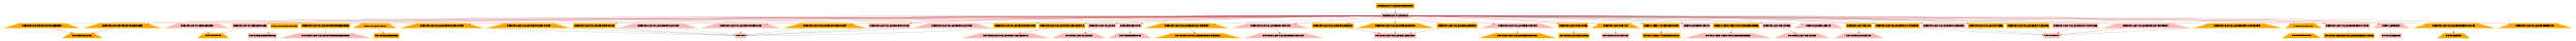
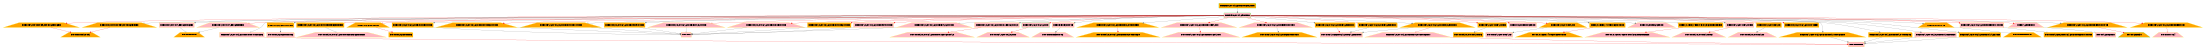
  digraph {
    node [color=yellow fillcolor=orange shape=note style=filled]
    edge [arrowhead=diamond color=gray40]
    "INTF-IF_COM_SCENARIO_FACTORY" [color=green]
    "INTF-IF_COM_SCENARIO" [color=green fillcolor=lightpink]
    "DTEL-APS_IAM_TIMESTAMP_CHANGED" [shape=trapezium]
    "DTEL-APS_IAM_USER_CHANGED" [fillcolor=lightpink]
    "DTEL-APS_IAM_TIMESTAMP_CREATED" [shape=trapezium]
    "DTEL-APS_IAM_USER_CREATED" [fillcolor=lightpink shape=trapezium]
    "DTEL-APS_COM_CSCN_OB_OA_MULTI_CFG" [fillcolor=lightpink]
    "DTEL-OA2C_GRANTTYPE"
    "DTEL-APS_COM_CSCN_OAUTH_TARGET_PATH"
    "DTEL-OA2C_PROFILE" [shape=trapezium]
    "DTEL-APS_COM_CSCN_OB_OAUTH2_AUTH" [shape=trapezium]
    "DTEL-APS_COM_CSCN_OB_OAUTH1_AUTH" [shape=trapezium]
    "DTEL-APS_COM_CSCN_OB_X509_AUTH"
    "DTEL-APS_COM_CSCN_OB_BASIC_AUTH" [fillcolor=lightpink shape=trapezium]
    "DTEL-APS_COM_CSCN_OB_NONE_AUTH" [fillcolor=lightpink shape=trapezium]
-   "DTEL-APS_COM_CSCN_IB_OAUTH2_AUTH" [shape=trapezium]
+   "DTEL-APS_COM_CSCN_IB_OAUTH2_AUTH"
    "DTEL-APS_COM_CSCN_IB_X509_AUTH" [fillcolor=lightpink]
    "DTEL-APS_COM_CSCN_IB_BASIC_AUTH" [fillcolor=lightpink shape=trapezium]
    "DTEL-APS_COM_CSCN_IB_NONE_AUTH"
-   "DTEL-APS_COM_CSCN_ALLOWED_CA_INST"
+   "DTEL-APS_COM_CSCN_ALLOWED_CA_INST" [fillcolor=lightpink]
    "DTEL-APS_COM_CSCN_DESCRIPTION"
-   "DTEL-APS_COM_CSCN_ID" [fillcolor=lightpink]
+   "DTEL-APS_COM_CSCN_ID" [color=green fillcolor=lightpink]
    "DTEL-PRX_R3NAME" [fillcolor=lightpink]
    "DTEL-APS_COM_CSCN_HTTP_COMPR_REPLY" [fillcolor=lightpink shape=trapezium]
    "DTEL-APS_COM_CSCN_HTTP_COMPR_REQ" [shape=trapezium]
    "DTEL-APS_COM_CSCN_HTTP_VERSION" [fillcolor=lightpink shape=trapezium]
    "DTEL-APS_COM_CSCN_DEFAULT_URL" [fillcolor=lightpink shape=trapezium]
    "DTEL-APS_COM_CSCNO_DESCRIPTION" [shape=trapezium]
    "DTEL-APS_COM_OBS_TYPE"
    "DTEL-APS_COM_OBS_ID" [shape=trapezium]
    "DTEL-UCONHTTPSERVID" [fillcolor=lightpink]
    "DTEL-/IWBEP/V4_MED_GROUP_ID"
    "DTEL-/IWFND/MED_MDL_SRG_IDENTIFIER"
    "DTEL-UCONRFCSERVID" [fillcolor=lightpink shape=trapezium]
    "DTEL-APS_COM_CSCNI_DESCRIPTION"
    "DTEL-APS_COM_IBS_TYPE" [fillcolor=lightpink]
    "DTEL-APS_COM_IBS_ID"
    "DTEL-APS_COM_CSCN_NUMBER"
    "DTEL-APS_COM_CSCN_PRP_HAS_VALUE_HLP" [shape=trapezium]
    "DTEL-APS_COM_CSCN_PRP_IS_MULTIPLE"
    "DTEL-APS_COM_CSCN_PRP_IS_HIDDEN" [fillcolor=lightpink]
    "DTEL-APS_COM_CSCN_PRP_IS_SECURE"
    "DTEL-ROLLNAME" [shape=trapezium]
    "DTEL-APS_COM_CSCN_PROPERTY_VALUE" [fillcolor=lightpink]
    "DTEL-SCRTEXT_L" [fillcolor=lightpink shape=trapezium]
    "DTEL-APS_COM_CSCN_PROPERTY_NAME" [shape=trapezium]
    "DTEL-APS_COM_CSCN_PROPERTY_ID" [shape=trapezium]
    "DOMA-TZNTSTMPS" [shape=trapezium]
    "DOMA-BNAME" [shape=trapezium]
    "DOMA-XFELD" [fillcolor=lightpink]
    "DOMA-OA2C_GRANTTYPE" [fillcolor=lightpink]
    "DOMA-APS_COM_CSCN_OAUTH_TARGET_PATH" [fillcolor=lightpink shape=trapezium]
    "DOMA-OA2C_PROFILE"
    "DOMA-X" [fillcolor=lightpink]
    "DOMA-APS_COM_CSCN_ALLOWED_CA_INST" [fillcolor=lightpink shape=trapezium]
-   "DOMA-APS_COM_CSCN_DESCRIPTION" [fillcolor=lightpink]
+   "DOMA-APS_COM_CSCN_DESCRIPTION" [fillcolor=lightpink label="DOMA-APS_XFELD_CSCN_DESCRIPTION"]
    "DOMA-APS_COM_CSCN_ID" [fillcolor=lightpink shape=trapezium]
    "DOMA-PRX_R3NAME" [fillcolor=lightpink shape=trapezium]
    "DOMA-APS_COM_CSCN_HTTP_COMPR_REQ" [shape=trapezium]
    "DOMA-APS_COM_CSCN_HTTP_VERSION" [fillcolor=lightpink shape=trapezium]
    "DOMA-APS_COM_CSCN_DEFAULT_URL" [shape=trapezium]
    "DOMA-APS_COM_OBS_TYPE"
    "DOMA-APS_COM_OBS_ID" [fillcolor=lightpink]
-   "DOMA-/IWBEP/V4_MED_GROUP_ID"
+   "DOMA-/IWBEP/V4_MED_GROUP_ID" [shape=trapezium]
    "DOMA-/IWFND/MED_MDL_SRG_IDENTIFIER" [fillcolor=lightpink shape=trapezium]
    "DOMA-APS_COM_IBS_TYPE" [fillcolor=lightpink shape=trapezium]
    "DOMA-APS_COM_IBS_ID" [fillcolor=lightpink shape=trapezium]
    "DOMA-ROLLNAME" [shape=trapezium]
    n69 [label="DOMA-APS_FACTORY_CSCN_PROPERTY_VALUE"]
    "DOMA-SCRTEXT_L" [fillcolor=lightpink]
    "DOMA-CHAR30" [color=green shape=trapezium]
+   "DOMA-NUMC4" [fillcolor=lightpink shape=trapezium]
    "INTF-IF_COM_SCENARIO_FACTORY" -> "INTF-IF_COM_SCENARIO"
    "INTF-IF_COM_SCENARIO" -> "DTEL-APS_IAM_TIMESTAMP_CHANGED" [arrowhead=dot color=red]
    "INTF-IF_COM_SCENARIO" -> "DTEL-APS_IAM_USER_CHANGED"
    "INTF-IF_COM_SCENARIO" -> "DTEL-APS_IAM_TIMESTAMP_CREATED" [arrowhead=odot]
    "INTF-IF_COM_SCENARIO" -> "DTEL-APS_IAM_USER_CREATED" [arrowhead=odot color=red]
    "INTF-IF_COM_SCENARIO" -> "DTEL-APS_COM_CSCN_OB_OA_MULTI_CFG" [arrowhead=odot]
    "INTF-IF_COM_SCENARIO" -> "DTEL-OA2C_GRANTTYPE"
    "INTF-IF_COM_SCENARIO" -> "DTEL-APS_COM_CSCN_OAUTH_TARGET_PATH" [arrowhead=odot color=red]
    "INTF-IF_COM_SCENARIO" -> "DTEL-OA2C_PROFILE" [arrowhead=odot color=red]
    "INTF-IF_COM_SCENARIO" -> "DTEL-APS_COM_CSCN_OB_OAUTH2_AUTH" [color=red]
    "INTF-IF_COM_SCENARIO" -> "DTEL-APS_COM_CSCN_OB_OAUTH1_AUTH" [arrowhead=odot]
    "INTF-IF_COM_SCENARIO" -> "DTEL-APS_COM_CSCN_OB_X509_AUTH"
    "INTF-IF_COM_SCENARIO" -> "DTEL-APS_COM_CSCN_OB_BASIC_AUTH" [arrowhead=odot color=red]
    "INTF-IF_COM_SCENARIO" -> "DTEL-APS_COM_CSCN_OB_NONE_AUTH" [arrowhead=dot color=red]
    "INTF-IF_COM_SCENARIO" -> "DTEL-APS_COM_CSCN_IB_OAUTH2_AUTH" [arrowhead=dot color=red]
    "INTF-IF_COM_SCENARIO" -> "DTEL-APS_COM_CSCN_IB_X509_AUTH" [color=red]
    "INTF-IF_COM_SCENARIO" -> "DTEL-APS_COM_CSCN_IB_BASIC_AUTH" [arrowhead=odot]
    "INTF-IF_COM_SCENARIO" -> "DTEL-APS_COM_CSCN_IB_NONE_AUTH"
    "INTF-IF_COM_SCENARIO" -> "DTEL-APS_COM_CSCN_ALLOWED_CA_INST" [arrowhead=dot]
    "INTF-IF_COM_SCENARIO" -> "DTEL-APS_COM_CSCN_DESCRIPTION" [arrowhead=odot color=red]
    "INTF-IF_COM_SCENARIO" -> "DTEL-APS_COM_CSCN_ID" [arrowhead=dot color=red]
    "INTF-IF_COM_SCENARIO" -> "DTEL-PRX_R3NAME" [arrowhead=dot]
-   "INTF-IF_COM_SCENARIO" -> "DTEL-APS_COM_CSCN_HTTP_COMPR_REPLY" [arrowhead=odot color=red]
+   "DTEL-APS_COM_CSCNO_DESCRIPTION" -> "DTEL-APS_COM_CSCN_HTTP_COMPR_REPLY" [arrowhead=odot color=red]
    "INTF-IF_COM_SCENARIO" -> "DTEL-APS_COM_CSCN_HTTP_COMPR_REQ" [arrowhead=dot]
    "INTF-IF_COM_SCENARIO" -> "DTEL-APS_COM_CSCN_HTTP_VERSION" [color=red]
    "INTF-IF_COM_SCENARIO" -> "DTEL-APS_COM_CSCN_DEFAULT_URL" [arrowhead=dot color=red]
    "INTF-IF_COM_SCENARIO" -> "DTEL-APS_COM_CSCNO_DESCRIPTION"
    "INTF-IF_COM_SCENARIO" -> "DTEL-APS_COM_OBS_TYPE" [arrowhead=dot color=red]
    "INTF-IF_COM_SCENARIO" -> "DTEL-APS_COM_OBS_ID" [color=red]
    "INTF-IF_COM_SCENARIO" -> "DTEL-UCONHTTPSERVID" [arrowhead=dot color=red]
    "INTF-IF_COM_SCENARIO" -> "DTEL-/IWBEP/V4_MED_GROUP_ID"
    "INTF-IF_COM_SCENARIO" -> "DTEL-/IWFND/MED_MDL_SRG_IDENTIFIER" [arrowhead=odot]
    "INTF-IF_COM_SCENARIO" -> "DTEL-UCONRFCSERVID"
    "INTF-IF_COM_SCENARIO" -> "DTEL-APS_COM_CSCNI_DESCRIPTION" [arrowhead=dot]
    "INTF-IF_COM_SCENARIO" -> "DTEL-APS_COM_IBS_TYPE"
    "INTF-IF_COM_SCENARIO" -> "DTEL-APS_COM_IBS_ID" [arrowhead=odot color=red]
    "INTF-IF_COM_SCENARIO" -> "DTEL-APS_COM_CSCN_NUMBER" [arrowhead=dot color=red]
    "INTF-IF_COM_SCENARIO" -> "DTEL-APS_COM_CSCN_PRP_HAS_VALUE_HLP" [arrowhead=dot]
    "INTF-IF_COM_SCENARIO" -> "DTEL-APS_COM_CSCN_PRP_IS_MULTIPLE"
    "INTF-IF_COM_SCENARIO" -> "DTEL-APS_COM_CSCN_PRP_IS_HIDDEN"
    "INTF-IF_COM_SCENARIO" -> "DTEL-APS_COM_CSCN_PRP_IS_SECURE"
    "INTF-IF_COM_SCENARIO" -> "DTEL-ROLLNAME"
    "INTF-IF_COM_SCENARIO" -> "DTEL-APS_COM_CSCN_PROPERTY_VALUE" [arrowhead=dot color=red]
    "INTF-IF_COM_SCENARIO" -> "DTEL-SCRTEXT_L" [arrowhead=dot color=red]
    "INTF-IF_COM_SCENARIO" -> "DTEL-APS_COM_CSCN_PROPERTY_NAME"
    "INTF-IF_COM_SCENARIO" -> "DTEL-APS_COM_CSCN_PROPERTY_ID" [color=red]
    "DTEL-APS_IAM_TIMESTAMP_CHANGED" -> "DOMA-TZNTSTMPS" [arrowhead=dot color=red]
    "DTEL-APS_IAM_USER_CHANGED" -> "DOMA-BNAME" [arrowhead=odot]
    "DTEL-APS_IAM_TIMESTAMP_CREATED" -> "DOMA-TZNTSTMPS" [arrowhead=dot color=red]
    "DTEL-APS_IAM_USER_CREATED" -> "DOMA-BNAME"
    "DTEL-APS_COM_CSCN_OB_OA_MULTI_CFG" -> "DOMA-XFELD" [color=red]
    "DTEL-OA2C_GRANTTYPE" -> "DOMA-OA2C_GRANTTYPE"
    "DTEL-APS_COM_CSCN_OAUTH_TARGET_PATH" -> "DOMA-APS_COM_CSCN_OAUTH_TARGET_PATH" [arrowhead=odot]
    "DTEL-OA2C_PROFILE" -> "DOMA-OA2C_PROFILE" [color=red]
    "DTEL-APS_COM_CSCN_OB_OAUTH2_AUTH" -> "DOMA-X" [arrowhead=odot]
    "DTEL-APS_COM_CSCN_OB_OAUTH1_AUTH" -> "DOMA-X" [arrowhead=odot]
    "DTEL-APS_COM_CSCN_OB_X509_AUTH" -> "DOMA-X"
    "DTEL-APS_COM_CSCN_OB_BASIC_AUTH" -> "DOMA-X" [arrowhead=odot]
    "DTEL-APS_COM_CSCN_OB_NONE_AUTH" -> "DOMA-X" [arrowhead=dot]
    "DTEL-APS_COM_CSCN_IB_OAUTH2_AUTH" -> "DOMA-X" [arrowhead=odot]
    "DTEL-APS_COM_CSCN_IB_X509_AUTH" -> "DOMA-X" [arrowhead=dot]
    "DTEL-APS_COM_CSCN_IB_BASIC_AUTH" -> "DOMA-X" [arrowhead=odot]
    "DTEL-APS_COM_CSCN_IB_NONE_AUTH" -> "DOMA-X" [arrowhead=dot]
    "DTEL-APS_COM_CSCN_ALLOWED_CA_INST" -> "DOMA-APS_COM_CSCN_ALLOWED_CA_INST" [arrowhead=dot color=red]
    "DTEL-APS_COM_CSCN_DESCRIPTION" -> "DOMA-APS_COM_CSCN_DESCRIPTION"
    "DTEL-APS_COM_CSCN_ID" -> "DOMA-APS_COM_CSCN_ID" [color=red]
    "DTEL-PRX_R3NAME" -> "DOMA-PRX_R3NAME"
    "DTEL-APS_COM_CSCN_HTTP_COMPR_REPLY" -> "DOMA-XFELD" [arrowhead=odot color=red]
    "DTEL-APS_COM_CSCN_HTTP_COMPR_REQ" -> "DOMA-APS_COM_CSCN_HTTP_COMPR_REQ" [color=red]
    "DTEL-APS_COM_CSCN_HTTP_VERSION" -> "DOMA-APS_COM_CSCN_HTTP_VERSION" [arrowhead=dot color=red]
    "DTEL-APS_COM_CSCN_DEFAULT_URL" -> "DOMA-APS_COM_CSCN_DEFAULT_URL" [arrowhead=dot]
    "DTEL-APS_COM_CSCNO_DESCRIPTION" -> "DOMA-APS_COM_CSCN_DESCRIPTION" [arrowhead=dot]
    "DTEL-APS_COM_OBS_TYPE" -> "DOMA-APS_COM_OBS_TYPE" [arrowhead=dot]
    "DTEL-APS_COM_OBS_ID" -> "DOMA-APS_COM_OBS_ID" [arrowhead=dot]
    "DTEL-/IWBEP/V4_MED_GROUP_ID" -> "DOMA-/IWBEP/V4_MED_GROUP_ID" [color=red]
    "DTEL-/IWFND/MED_MDL_SRG_IDENTIFIER" -> "DOMA-/IWFND/MED_MDL_SRG_IDENTIFIER" [color=red]
    "DTEL-APS_COM_CSCNI_DESCRIPTION" -> "DOMA-APS_COM_CSCN_DESCRIPTION" [color=red]
    "DTEL-APS_COM_IBS_TYPE" -> "DOMA-APS_COM_IBS_TYPE" [color=red]
    "DTEL-APS_COM_IBS_ID" -> "DOMA-APS_COM_IBS_ID"
    "DTEL-APS_COM_CSCN_PRP_HAS_VALUE_HLP" -> "DOMA-XFELD" [arrowhead=dot]
    "DTEL-APS_COM_CSCN_PRP_IS_MULTIPLE" -> "DOMA-XFELD" [arrowhead=dot]
    "DTEL-APS_COM_CSCN_PRP_IS_HIDDEN" -> "DOMA-XFELD"
    "DTEL-APS_COM_CSCN_PRP_IS_SECURE" -> "DOMA-XFELD" [arrowhead=odot]
    "DTEL-ROLLNAME" -> "DOMA-ROLLNAME" [arrowhead=odot]
    "DTEL-APS_COM_CSCN_PROPERTY_VALUE" -> n69 [arrowhead=odot]
    "DTEL-SCRTEXT_L" -> "DOMA-SCRTEXT_L" [arrowhead=odot]
    "DTEL-APS_COM_CSCN_PROPERTY_NAME" -> "DOMA-CHAR30" [color=red]
+   "DTEL-APS_COM_CSCN_PROPERTY_ID" -> "DOMA-NUMC4" [arrowhead=odot color=red]
  }
